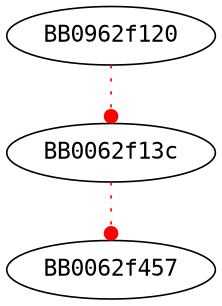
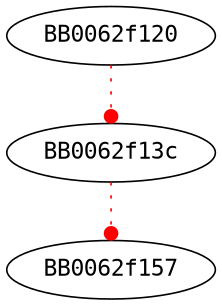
  digraph {
    fontname="DejaVu Sans Mono"
    splines=ortho
    node [fontname="DejaVu Sans Mono" shape=ellipse]
    edge [arrowhead=dot color=red fontname="DejaVu Sans Mono" style=dotted]
-   BB0062f120 [label=BB0962f120]
+   BB0062f120
    BB0062f13c
-   BB0062f157 [label=BB0062f457]
+   BB0062f157
    BB0062f120 -> BB0062f13c
    BB0062f13c -> BB0062f157
  }
